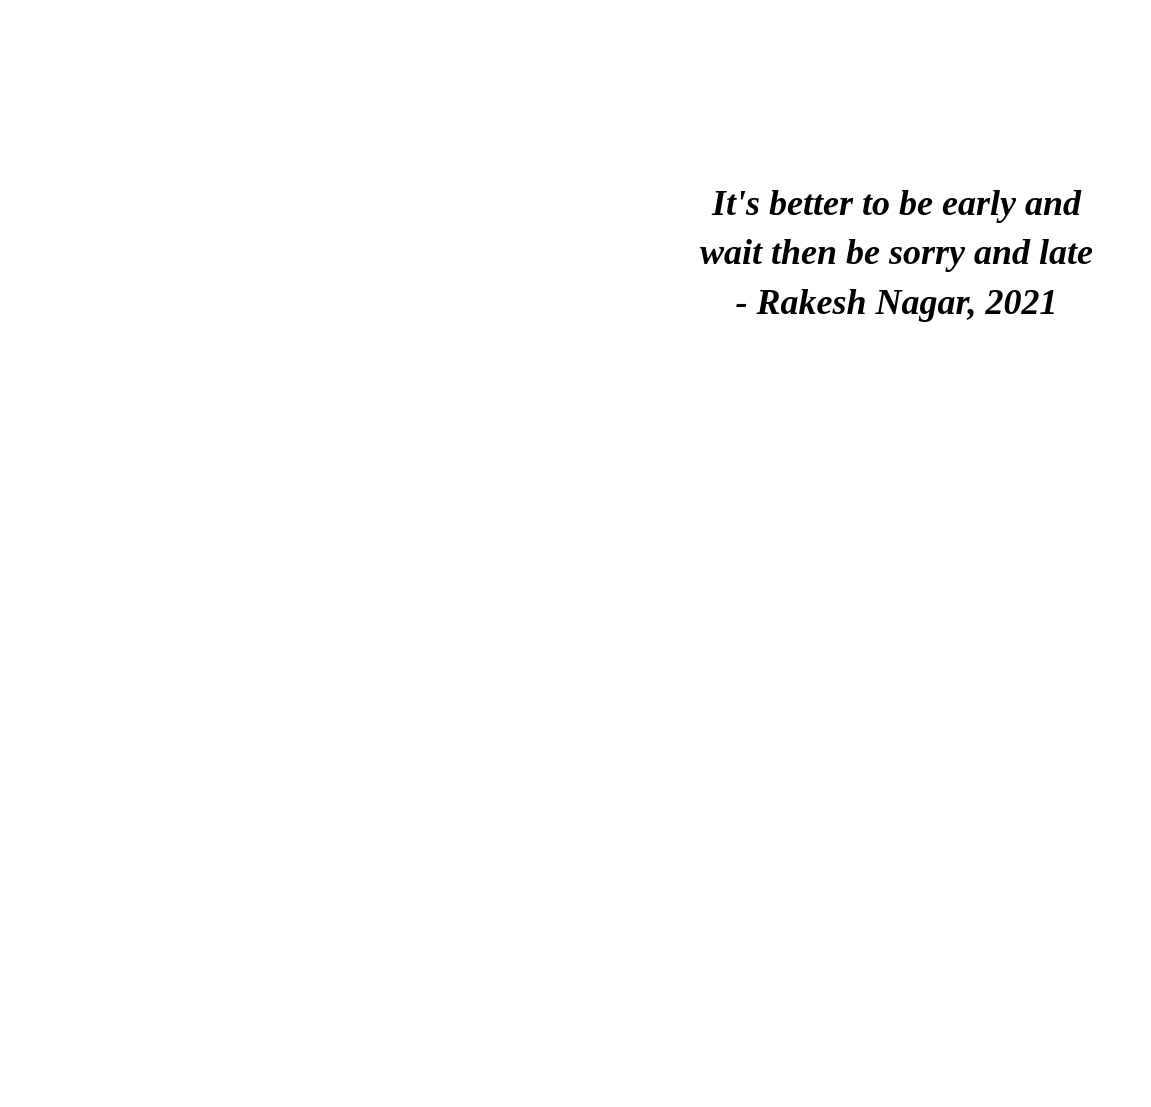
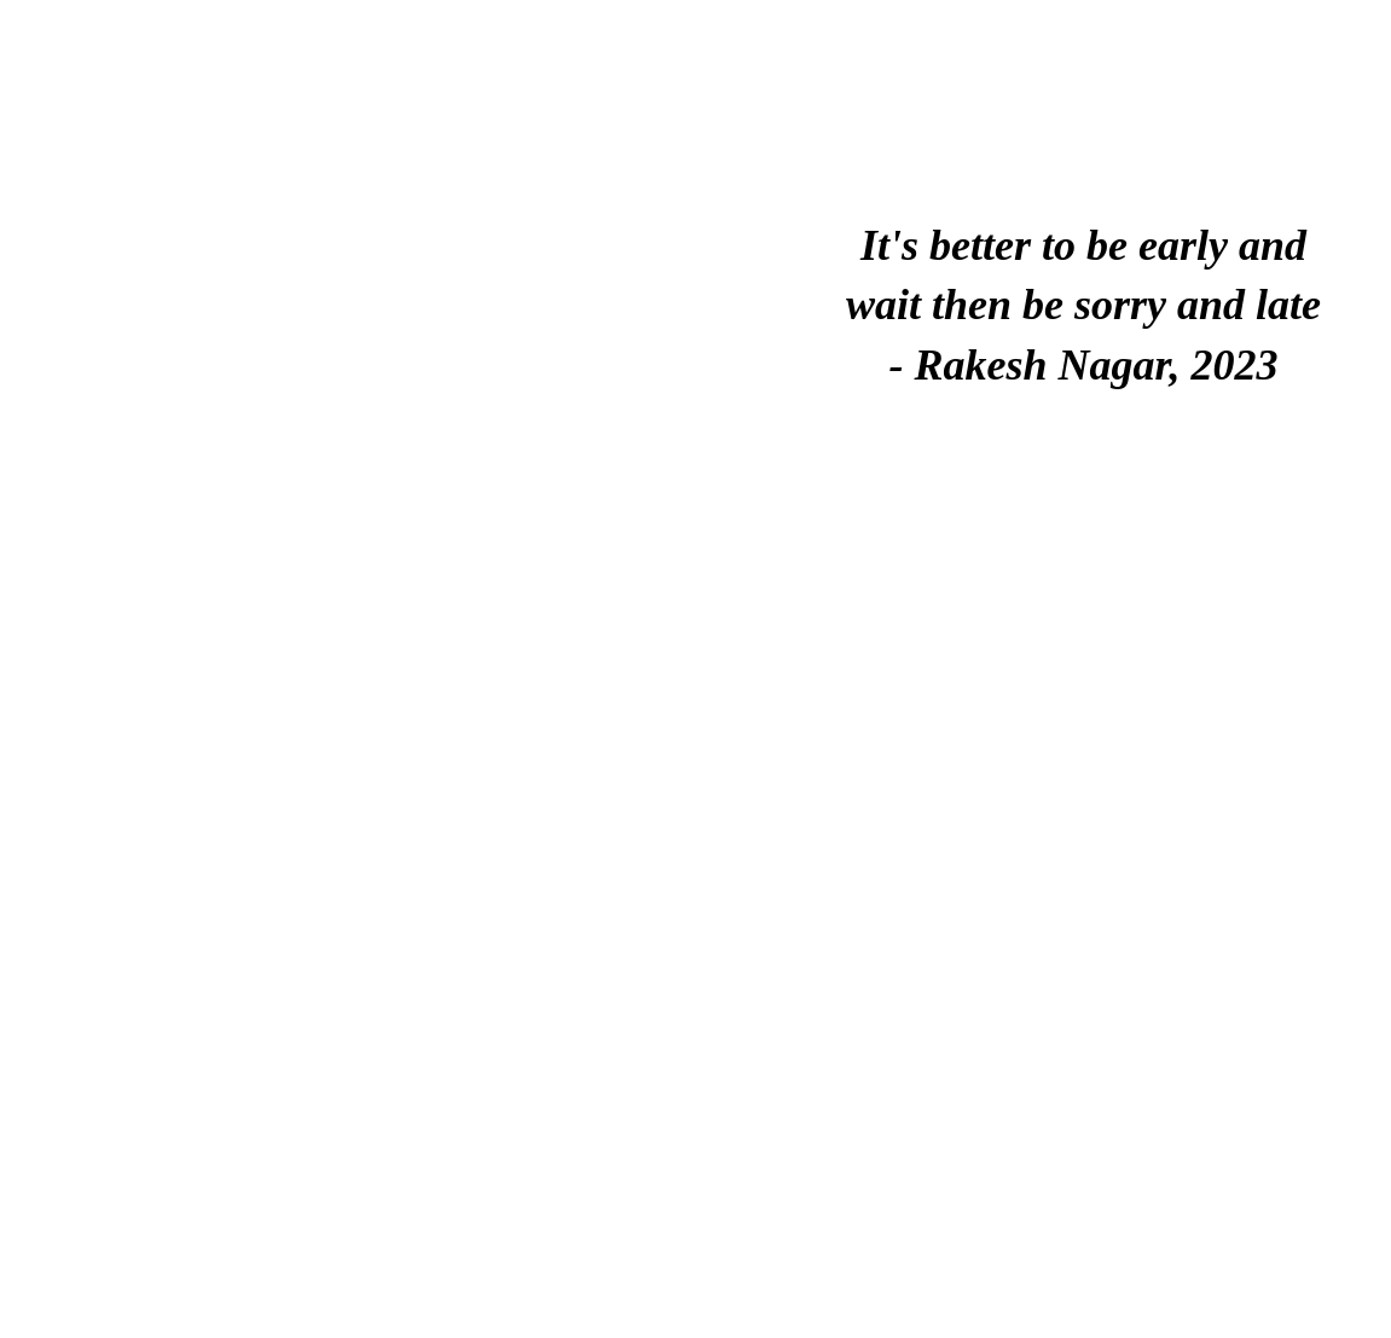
  <mxCell id="0" />
  <mxCell id="1" value="1" style="" parent="0" />
  <mxCell id="2" value="" style="whiteSpace=wrap;html=1;aspect=fixed;strokeColor=none;fontFamily=Comfortaa;fontSource=https%3A%2F%2Ffonts.googleapis.com%2Fcss%3Ffamily%3DComfortaa;" vertex="1" parent="1"><mxGeometry x="20.71" y="419.91" width="295.275" height="295.28" as="geometry" /></mxCell>
- <mxCell id="3" value="&lt;span id=&quot;docs-internal-guid-74946839-7fff-ca21-ae01-91516b989707&quot; style=&quot;font-size: 24px&quot;&gt;&lt;p dir=&quot;ltr&quot; style=&quot;line-height: 1.38 ; margin-top: 0pt ; margin-bottom: 0pt ; font-size: 24px&quot;&gt;&lt;font face=&quot;comfortaa, cursive&quot;&gt;It's better to be early and wait then be sorry and late&lt;/font&gt;&lt;/p&gt;&lt;p dir=&quot;ltr&quot; style=&quot;line-height: 1.38 ; margin-top: 0pt ; margin-bottom: 0pt ; font-size: 24px&quot;&gt;&lt;font face=&quot;comfortaa, cursive&quot;&gt;- Rakesh Nagar, 2021&lt;/font&gt;&lt;/p&gt;&lt;/span&gt;" style="whiteSpace=wrap;html=1;aspect=fixed;strokeColor=none;fontFamily=Comfortaa;fontSource=https%3A%2F%2Ffonts.googleapis.com%2Fcss%3Ffamily%3DComfortaa;align=center;fontSize=24;fontStyle=3" vertex="1" parent="1"><mxGeometry x="449.71" y="20.13" width="295.275" height="295.28" as="geometry" /></mxCell>
+ <mxCell id="3" value="&lt;span id=&quot;docs-internal-guid-74946839-7fff-ca21-ae01-91516b989707&quot; style=&quot;font-size: 24px&quot;&gt;&lt;p dir=&quot;ltr&quot; style=&quot;line-height: 1.38 ; margin-top: 0pt ; margin-bottom: 0pt ; font-size: 24px&quot;&gt;&lt;font face=&quot;comfortaa, cursive&quot;&gt;It's better to be early and wait then be sorry and late&lt;/font&gt;&lt;/p&gt;&lt;p dir=&quot;ltr&quot; style=&quot;line-height: 1.38 ; margin-top: 0pt ; margin-bottom: 0pt ; font-size: 24px&quot;&gt;&lt;font face=&quot;comfortaa, cursive&quot;&gt;- Rakesh Nagar, 2023&lt;/font&gt;&lt;/p&gt;&lt;/span&gt;" style="whiteSpace=wrap;html=1;aspect=fixed;strokeColor=none;fontFamily=Comfortaa;fontSource=https%3A%2F%2Ffonts.googleapis.com%2Fcss%3Ffamily%3DComfortaa;align=center;fontSize=24;fontStyle=3" vertex="1" parent="1"><mxGeometry x="449.71" y="20.13" width="295.275" height="295.28" as="geometry" /></mxCell>
  <mxCell id="4" value="" style="whiteSpace=wrap;html=1;aspect=fixed;strokeColor=none;fontFamily=Comfortaa;fontSource=https%3A%2F%2Ffonts.googleapis.com%2Fcss%3Ffamily%3DComfortaa;" vertex="1" parent="1"><mxGeometry x="20.71" y="20.13" width="295.275" height="295.28" as="geometry" /></mxCell>
  <mxCell id="5" value="" style="shape=image;verticalLabelPosition=bottom;labelBackgroundColor=#ffffff;verticalAlign=top;aspect=fixed;imageAspect=0;image=https://www.rocksdigital.com/wp-content/uploads/2018/02/emoji-marketing-tips-1.jpg;" vertex="1" parent="1"><mxGeometry x="43.35" y="84.36" width="250" height="166.83" as="geometry" /></mxCell>
  <mxCell id="6" value="" style="shape=image;verticalLabelPosition=bottom;labelBackgroundColor=#ffffff;verticalAlign=top;aspect=fixed;imageAspect=0;image=https://i.pinimg.com/originals/e6/fe/13/e6fe13488d779f42131fc7eb3747eacb.jpg;" vertex="1" parent="1"><mxGeometry x="23.35" y="422.55" width="290" height="290" as="geometry" /></mxCell>
